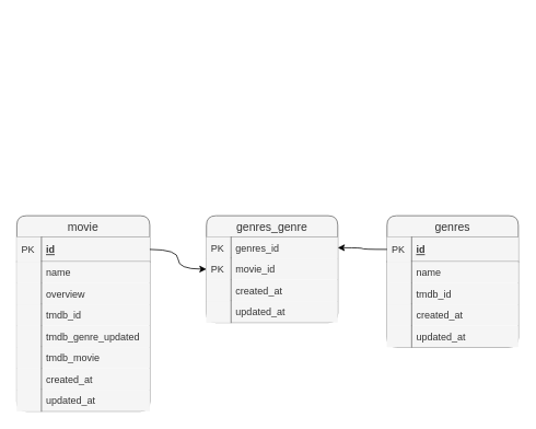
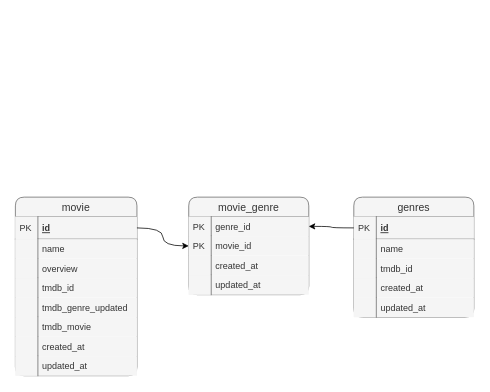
  <mxCell id="0" />
  <mxCell id="1" parent="0" />
  <mxCell id="2" value="movie" style="swimlane;fontStyle=0;childLayout=stackLayout;horizontal=1;startSize=26;fillColor=#f5f5f5;horizontalStack=0;resizeParent=1;resizeParentMax=0;resizeLast=0;collapsible=1;marginBottom=0;swimlaneFillColor=#ffffff;align=center;fontSize=14;strokeColor=#666666;fontColor=#333333;rounded=1;" parent="1" vertex="1"><mxGeometry x="20" y="262" width="162" height="238" as="geometry" /></mxCell>
  <mxCell id="3" value="id" style="shape=partialRectangle;top=0;left=0;right=0;bottom=1;align=left;verticalAlign=middle;fillColor=#f5f5f5;spacingLeft=34;spacingRight=4;overflow=hidden;rotatable=0;points=[[0,0.5],[1,0.5]];portConstraint=eastwest;dropTarget=0;fontStyle=5;fontSize=12;fontColor=#333333;strokeColor=#666666;rounded=1;" parent="2" vertex="1"><mxGeometry y="26" width="162" height="30" as="geometry" /></mxCell>
  <mxCell id="4" value="PK" style="shape=partialRectangle;top=0;left=0;bottom=0;fillColor=#f5f5f5;align=left;verticalAlign=middle;spacingLeft=4;spacingRight=4;overflow=hidden;rotatable=0;points=[];portConstraint=eastwest;part=1;fontSize=12;fontColor=#333333;strokeColor=#666666;rounded=1;" parent="3" vertex="1" connectable="0"><mxGeometry width="30" height="30" as="geometry" /></mxCell>
  <mxCell id="5" value="name" style="shape=partialRectangle;top=0;left=0;right=0;bottom=0;align=left;verticalAlign=top;fillColor=#f5f5f5;spacingLeft=34;spacingRight=4;overflow=hidden;rotatable=0;points=[[0,0.5],[1,0.5]];portConstraint=eastwest;dropTarget=0;fontSize=12;fontColor=#333333;strokeColor=#666666;rounded=1;" parent="2" vertex="1"><mxGeometry y="56" width="162" height="26" as="geometry" /></mxCell>
  <mxCell id="6" value="" style="shape=partialRectangle;top=0;left=0;bottom=0;fillColor=#f5f5f5;align=left;verticalAlign=top;spacingLeft=4;spacingRight=4;overflow=hidden;rotatable=0;points=[];portConstraint=eastwest;part=1;fontSize=12;fontColor=#333333;strokeColor=#666666;rounded=1;" parent="5" vertex="1" connectable="0"><mxGeometry width="30" height="26" as="geometry" /></mxCell>
  <mxCell id="7" value="overview" style="shape=partialRectangle;top=0;left=0;right=0;bottom=0;align=left;verticalAlign=top;fillColor=#f5f5f5;spacingLeft=34;spacingRight=4;overflow=hidden;rotatable=0;points=[[0,0.5],[1,0.5]];portConstraint=eastwest;dropTarget=0;fontSize=12;fontColor=#333333;strokeColor=#666666;rounded=1;" parent="2" vertex="1"><mxGeometry y="82" width="162" height="26" as="geometry" /></mxCell>
  <mxCell id="8" value="" style="shape=partialRectangle;top=0;left=0;bottom=0;fillColor=#f5f5f5;align=left;verticalAlign=top;spacingLeft=4;spacingRight=4;overflow=hidden;rotatable=0;points=[];portConstraint=eastwest;part=1;fontSize=12;fontColor=#333333;strokeColor=#666666;rounded=1;" parent="7" vertex="1" connectable="0"><mxGeometry width="30" height="26" as="geometry" /></mxCell>
  <mxCell id="9" value="tmdb_id" style="shape=partialRectangle;top=0;left=0;right=0;bottom=0;align=left;verticalAlign=top;fillColor=#f5f5f5;spacingLeft=34;spacingRight=4;overflow=hidden;rotatable=0;points=[[0,0.5],[1,0.5]];portConstraint=eastwest;dropTarget=0;fontSize=12;fontColor=#333333;strokeColor=#666666;rounded=1;" parent="2" vertex="1"><mxGeometry y="108" width="162" height="26" as="geometry" /></mxCell>
  <mxCell id="10" value="" style="shape=partialRectangle;top=0;left=0;bottom=0;fillColor=#f5f5f5;align=left;verticalAlign=top;spacingLeft=4;spacingRight=4;overflow=hidden;rotatable=0;points=[];portConstraint=eastwest;part=1;fontSize=12;fontColor=#333333;strokeColor=#666666;rounded=1;" parent="9" vertex="1" connectable="0"><mxGeometry width="30" height="26" as="geometry" /></mxCell>
  <mxCell id="11" value="tmdb_genre_updated" style="shape=partialRectangle;top=0;left=0;right=0;bottom=0;align=left;verticalAlign=top;fillColor=#f5f5f5;spacingLeft=34;spacingRight=4;overflow=hidden;rotatable=0;points=[[0,0.5],[1,0.5]];portConstraint=eastwest;dropTarget=0;fontSize=12;fontColor=#333333;strokeColor=#666666;rounded=1;" parent="2" vertex="1"><mxGeometry y="134" width="162" height="26" as="geometry" /></mxCell>
  <mxCell id="12" value="" style="shape=partialRectangle;top=0;left=0;bottom=0;fillColor=#f5f5f5;align=left;verticalAlign=top;spacingLeft=4;spacingRight=4;overflow=hidden;rotatable=0;points=[];portConstraint=eastwest;part=1;fontSize=12;fontColor=#333333;strokeColor=#666666;rounded=1;" parent="11" vertex="1" connectable="0"><mxGeometry width="30" height="26" as="geometry" /></mxCell>
  <mxCell id="13" value="tmdb_movie" style="shape=partialRectangle;top=0;left=0;right=0;bottom=0;align=left;verticalAlign=top;fillColor=#f5f5f5;spacingLeft=34;spacingRight=4;overflow=hidden;rotatable=0;points=[[0,0.5],[1,0.5]];portConstraint=eastwest;dropTarget=0;fontSize=12;fontColor=#333333;strokeColor=#666666;rounded=1;" vertex="1" parent="2"><mxGeometry y="160" width="162" height="26" as="geometry" /></mxCell>
  <mxCell id="14" value="" style="shape=partialRectangle;top=0;left=0;bottom=0;fillColor=#f5f5f5;align=left;verticalAlign=top;spacingLeft=4;spacingRight=4;overflow=hidden;rotatable=0;points=[];portConstraint=eastwest;part=1;fontSize=12;fontColor=#333333;strokeColor=#666666;rounded=1;" vertex="1" connectable="0" parent="13"><mxGeometry width="30" height="26" as="geometry" /></mxCell>
  <mxCell id="15" value="created_at" style="shape=partialRectangle;top=0;left=0;right=0;bottom=0;align=left;verticalAlign=top;fillColor=#f5f5f5;spacingLeft=34;spacingRight=4;overflow=hidden;rotatable=0;points=[[0,0.5],[1,0.5]];portConstraint=eastwest;dropTarget=0;fontSize=12;fontColor=#333333;strokeColor=#666666;rounded=1;" parent="2" vertex="1"><mxGeometry y="186" width="162" height="26" as="geometry" /></mxCell>
  <mxCell id="16" value="" style="shape=partialRectangle;top=0;left=0;bottom=0;fillColor=#f5f5f5;align=left;verticalAlign=top;spacingLeft=4;spacingRight=4;overflow=hidden;rotatable=0;points=[];portConstraint=eastwest;part=1;fontSize=12;fontColor=#333333;strokeColor=#666666;rounded=1;" parent="15" vertex="1" connectable="0"><mxGeometry width="30" height="26" as="geometry" /></mxCell>
  <mxCell id="17" value="updated_at" style="shape=partialRectangle;top=0;left=0;right=0;bottom=0;align=left;verticalAlign=top;fillColor=#f5f5f5;spacingLeft=34;spacingRight=4;overflow=hidden;rotatable=0;points=[[0,0.5],[1,0.5]];portConstraint=eastwest;dropTarget=0;fontSize=12;fontColor=#333333;strokeColor=#666666;rounded=1;" parent="2" vertex="1"><mxGeometry y="212" width="162" height="26" as="geometry" /></mxCell>
  <mxCell id="18" value="" style="shape=partialRectangle;top=0;left=0;bottom=0;fillColor=#f5f5f5;align=left;verticalAlign=top;spacingLeft=4;spacingRight=4;overflow=hidden;rotatable=0;points=[];portConstraint=eastwest;part=1;fontSize=12;fontColor=#333333;strokeColor=#666666;rounded=1;" parent="17" vertex="1" connectable="0"><mxGeometry width="30" height="26" as="geometry" /></mxCell>
  <mxCell id="19" style="edgeStyle=orthogonalEdgeStyle;orthogonalLoop=1;jettySize=auto;html=1;shadow=1;curved=1;" parent="1" edge="1"><mxGeometry relative="1" as="geometry"><mxPoint x="119" y="20.5" as="targetPoint" /></mxGeometry></mxCell>
  <mxCell id="20" style="edgeStyle=orthogonalEdgeStyle;orthogonalLoop=1;jettySize=auto;html=1;entryX=0;entryY=0.5;entryDx=0;entryDy=0;shadow=1;curved=1;" parent="1" edge="1"><mxGeometry relative="1" as="geometry"><mxPoint x="119" y="98.5" as="targetPoint" /></mxGeometry></mxCell>
  <mxCell id="21" style="edgeStyle=orthogonalEdgeStyle;orthogonalLoop=1;jettySize=auto;html=1;shadow=1;curved=1;" parent="1" edge="1"><mxGeometry relative="1" as="geometry"><mxPoint x="119" y="124.5" as="targetPoint" /></mxGeometry></mxCell>
  <mxCell id="22" value="genres" style="swimlane;fontStyle=0;childLayout=stackLayout;horizontal=1;startSize=26;fillColor=#f5f5f5;horizontalStack=0;resizeParent=1;resizeParentMax=0;resizeLast=0;collapsible=1;marginBottom=0;swimlaneFillColor=#ffffff;align=center;fontSize=14;strokeColor=#666666;fontColor=#333333;rounded=1;" parent="1" vertex="1"><mxGeometry x="471" y="262" width="160" height="160" as="geometry"><mxRectangle x="500" y="340" width="60" height="26" as="alternateBounds" /></mxGeometry></mxCell>
  <mxCell id="23" value="id" style="shape=partialRectangle;top=0;left=0;right=0;bottom=1;align=left;verticalAlign=middle;fillColor=#f5f5f5;spacingLeft=34;spacingRight=4;overflow=hidden;rotatable=0;points=[[0,0.5],[1,0.5]];portConstraint=eastwest;dropTarget=0;fontStyle=5;fontSize=12;fontColor=#333333;strokeColor=#666666;rounded=1;" parent="22" vertex="1"><mxGeometry y="26" width="160" height="30" as="geometry" /></mxCell>
  <mxCell id="24" value="PK" style="shape=partialRectangle;top=0;left=0;bottom=0;fillColor=#f5f5f5;align=left;verticalAlign=middle;spacingLeft=4;spacingRight=4;overflow=hidden;rotatable=0;points=[];portConstraint=eastwest;part=1;fontSize=12;fontColor=#333333;strokeColor=#666666;rounded=1;" parent="23" vertex="1" connectable="0"><mxGeometry width="30" height="30" as="geometry" /></mxCell>
  <mxCell id="25" value="name" style="shape=partialRectangle;top=0;left=0;right=0;bottom=0;align=left;verticalAlign=top;fillColor=#f5f5f5;spacingLeft=34;spacingRight=4;overflow=hidden;rotatable=0;points=[[0,0.5],[1,0.5]];portConstraint=eastwest;dropTarget=0;fontSize=12;fontColor=#333333;strokeColor=#666666;rounded=1;" parent="22" vertex="1"><mxGeometry y="56" width="160" height="26" as="geometry" /></mxCell>
  <mxCell id="26" value="" style="shape=partialRectangle;top=0;left=0;bottom=0;fillColor=#f5f5f5;align=left;verticalAlign=top;spacingLeft=4;spacingRight=4;overflow=hidden;rotatable=0;points=[];portConstraint=eastwest;part=1;fontSize=12;fontColor=#333333;strokeColor=#666666;rounded=1;" parent="25" vertex="1" connectable="0"><mxGeometry width="30" height="26" as="geometry" /></mxCell>
  <mxCell id="27" value="tmdb_id" style="shape=partialRectangle;top=0;left=0;right=0;bottom=0;align=left;verticalAlign=top;fillColor=#f5f5f5;spacingLeft=34;spacingRight=4;overflow=hidden;rotatable=0;points=[[0,0.5],[1,0.5]];portConstraint=eastwest;dropTarget=0;fontSize=12;fontColor=#333333;strokeColor=#666666;rounded=1;" parent="22" vertex="1"><mxGeometry y="82" width="160" height="26" as="geometry" /></mxCell>
  <mxCell id="28" value="" style="shape=partialRectangle;top=0;left=0;bottom=0;fillColor=#f5f5f5;align=left;verticalAlign=top;spacingLeft=4;spacingRight=4;overflow=hidden;rotatable=0;points=[];portConstraint=eastwest;part=1;fontSize=12;fontColor=#333333;strokeColor=#666666;rounded=1;" parent="27" vertex="1" connectable="0"><mxGeometry width="30" height="26" as="geometry" /></mxCell>
  <mxCell id="29" value="created_at" style="shape=partialRectangle;top=0;left=0;right=0;bottom=0;align=left;verticalAlign=top;fillColor=#f5f5f5;spacingLeft=34;spacingRight=4;overflow=hidden;rotatable=0;points=[[0,0.5],[1,0.5]];portConstraint=eastwest;dropTarget=0;fontSize=12;fontColor=#333333;strokeColor=#666666;rounded=1;" parent="22" vertex="1"><mxGeometry y="108" width="160" height="26" as="geometry" /></mxCell>
  <mxCell id="30" value="" style="shape=partialRectangle;top=0;left=0;bottom=0;fillColor=#f5f5f5;align=left;verticalAlign=top;spacingLeft=4;spacingRight=4;overflow=hidden;rotatable=0;points=[];portConstraint=eastwest;part=1;fontSize=12;fontColor=#333333;strokeColor=#666666;rounded=1;" parent="29" vertex="1" connectable="0"><mxGeometry width="30" height="26" as="geometry" /></mxCell>
  <mxCell id="31" value="updated_at" style="shape=partialRectangle;top=0;left=0;right=0;bottom=0;align=left;verticalAlign=top;fillColor=#f5f5f5;spacingLeft=34;spacingRight=4;overflow=hidden;rotatable=0;points=[[0,0.5],[1,0.5]];portConstraint=eastwest;dropTarget=0;fontSize=12;fontColor=#333333;strokeColor=#666666;rounded=1;" parent="22" vertex="1"><mxGeometry y="134" width="160" height="26" as="geometry" /></mxCell>
  <mxCell id="32" value="" style="shape=partialRectangle;top=0;left=0;bottom=0;fillColor=#f5f5f5;align=left;verticalAlign=top;spacingLeft=4;spacingRight=4;overflow=hidden;rotatable=0;points=[];portConstraint=eastwest;part=1;fontSize=12;fontColor=#333333;strokeColor=#666666;rounded=1;" parent="31" vertex="1" connectable="0"><mxGeometry width="30" height="26" as="geometry" /></mxCell>
- <mxCell id="33" value="genres_genre" style="swimlane;fontStyle=0;childLayout=stackLayout;horizontal=1;startSize=26;fillColor=#f5f5f5;horizontalStack=0;resizeParent=1;resizeParentMax=0;resizeLast=0;collapsible=1;marginBottom=0;swimlaneFillColor=#ffffff;align=center;fontSize=14;strokeColor=#666666;fontColor=#333333;rounded=1;" parent="1" vertex="1"><mxGeometry x="251" y="262" width="160" height="130" as="geometry"><mxRectangle x="500" y="340" width="60" height="26" as="alternateBounds" /></mxGeometry></mxCell>
- <mxCell id="34" value="genres_id" style="shape=partialRectangle;top=0;left=0;right=0;bottom=0;align=left;verticalAlign=top;fillColor=#f5f5f5;spacingLeft=34;spacingRight=4;overflow=hidden;rotatable=0;points=[[0,0.5],[1,0.5]];portConstraint=eastwest;dropTarget=0;fontSize=12;fontColor=#333333;strokeColor=#666666;rounded=1;" parent="33" vertex="1"><mxGeometry y="26" width="160" height="26" as="geometry" /></mxCell>
+ <mxCell id="33" value="movie_genre" style="swimlane;fontStyle=0;childLayout=stackLayout;horizontal=1;startSize=26;fillColor=#f5f5f5;horizontalStack=0;resizeParent=1;resizeParentMax=0;resizeLast=0;collapsible=1;marginBottom=0;swimlaneFillColor=#ffffff;align=center;fontSize=14;strokeColor=#666666;fontColor=#333333;rounded=1;" parent="1" vertex="1"><mxGeometry x="251" y="262" width="160" height="130" as="geometry"><mxRectangle x="500" y="340" width="60" height="26" as="alternateBounds" /></mxGeometry></mxCell>
+ <mxCell id="34" value="genre_id" style="shape=partialRectangle;top=0;left=0;right=0;bottom=0;align=left;verticalAlign=top;fillColor=#f5f5f5;spacingLeft=34;spacingRight=4;overflow=hidden;rotatable=0;points=[[0,0.5],[1,0.5]];portConstraint=eastwest;dropTarget=0;fontSize=12;fontColor=#333333;strokeColor=#666666;rounded=1;" parent="33" vertex="1"><mxGeometry y="26" width="160" height="26" as="geometry" /></mxCell>
  <mxCell id="35" value="PK" style="shape=partialRectangle;top=0;left=0;bottom=0;fillColor=#f5f5f5;align=left;verticalAlign=top;spacingLeft=4;spacingRight=4;overflow=hidden;rotatable=0;points=[];portConstraint=eastwest;part=1;fontSize=12;fontColor=#333333;strokeColor=#666666;rounded=1;" parent="34" vertex="1" connectable="0"><mxGeometry width="30" height="26" as="geometry" /></mxCell>
  <mxCell id="36" value="movie_id" style="shape=partialRectangle;top=0;left=0;right=0;bottom=0;align=left;verticalAlign=top;fillColor=#f5f5f5;spacingLeft=34;spacingRight=4;overflow=hidden;rotatable=0;points=[[0,0.5],[1,0.5]];portConstraint=eastwest;dropTarget=0;fontSize=12;fontColor=#333333;strokeColor=#666666;rounded=1;" parent="33" vertex="1"><mxGeometry y="52" width="160" height="26" as="geometry" /></mxCell>
  <mxCell id="37" value="PK" style="shape=partialRectangle;top=0;left=0;bottom=0;fillColor=#f5f5f5;align=left;verticalAlign=top;spacingLeft=4;spacingRight=4;overflow=hidden;rotatable=0;points=[];portConstraint=eastwest;part=1;fontSize=12;fontColor=#333333;strokeColor=#666666;rounded=1;" parent="36" vertex="1" connectable="0"><mxGeometry width="30" height="26" as="geometry" /></mxCell>
  <mxCell id="38" value="created_at" style="shape=partialRectangle;top=0;left=0;right=0;bottom=0;align=left;verticalAlign=top;fillColor=#f5f5f5;spacingLeft=34;spacingRight=4;overflow=hidden;rotatable=0;points=[[0,0.5],[1,0.5]];portConstraint=eastwest;dropTarget=0;fontSize=12;fontColor=#333333;strokeColor=#666666;rounded=1;" parent="33" vertex="1"><mxGeometry y="78" width="160" height="26" as="geometry" /></mxCell>
  <mxCell id="39" value="" style="shape=partialRectangle;top=0;left=0;bottom=0;fillColor=#f5f5f5;align=left;verticalAlign=top;spacingLeft=4;spacingRight=4;overflow=hidden;rotatable=0;points=[];portConstraint=eastwest;part=1;fontSize=12;fontColor=#333333;strokeColor=#666666;rounded=1;" parent="38" vertex="1" connectable="0"><mxGeometry width="30" height="26" as="geometry" /></mxCell>
  <mxCell id="40" value="updated_at" style="shape=partialRectangle;top=0;left=0;right=0;bottom=0;align=left;verticalAlign=top;fillColor=#f5f5f5;spacingLeft=34;spacingRight=4;overflow=hidden;rotatable=0;points=[[0,0.5],[1,0.5]];portConstraint=eastwest;dropTarget=0;fontSize=12;fontColor=#333333;strokeColor=#666666;rounded=1;" parent="33" vertex="1"><mxGeometry y="104" width="160" height="26" as="geometry" /></mxCell>
  <mxCell id="41" value="" style="shape=partialRectangle;top=0;left=0;bottom=0;fillColor=#f5f5f5;align=left;verticalAlign=top;spacingLeft=4;spacingRight=4;overflow=hidden;rotatable=0;points=[];portConstraint=eastwest;part=1;fontSize=12;fontColor=#333333;strokeColor=#666666;rounded=1;" parent="40" vertex="1" connectable="0"><mxGeometry width="30" height="26" as="geometry" /></mxCell>
  <mxCell id="42" style="edgeStyle=orthogonalEdgeStyle;orthogonalLoop=1;jettySize=auto;html=1;entryX=1;entryY=0.5;entryDx=0;entryDy=0;curved=1;" parent="1" source="23" target="34" edge="1"><mxGeometry relative="1" as="geometry" /></mxCell>
  <mxCell id="43" style="edgeStyle=orthogonalEdgeStyle;orthogonalLoop=1;jettySize=auto;html=1;curved=1;" parent="1" source="3" target="36" edge="1"><mxGeometry relative="1" as="geometry" /></mxCell>
